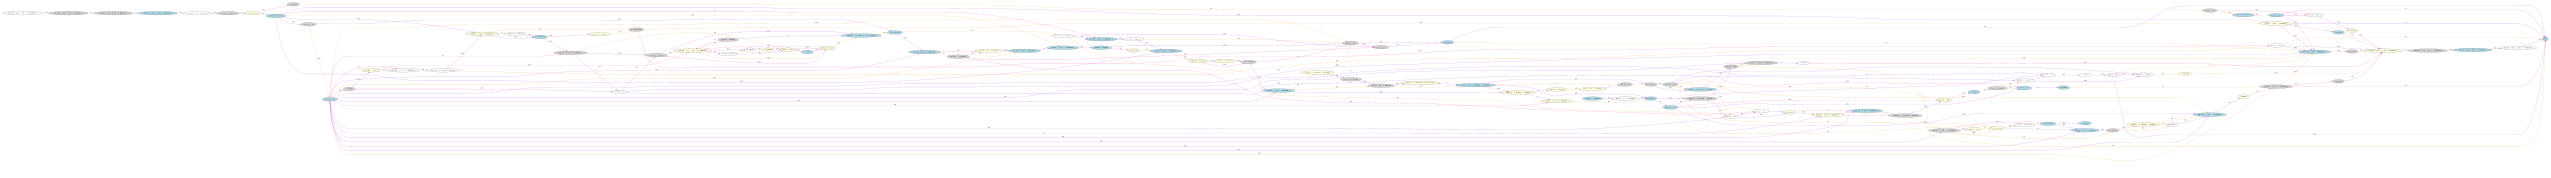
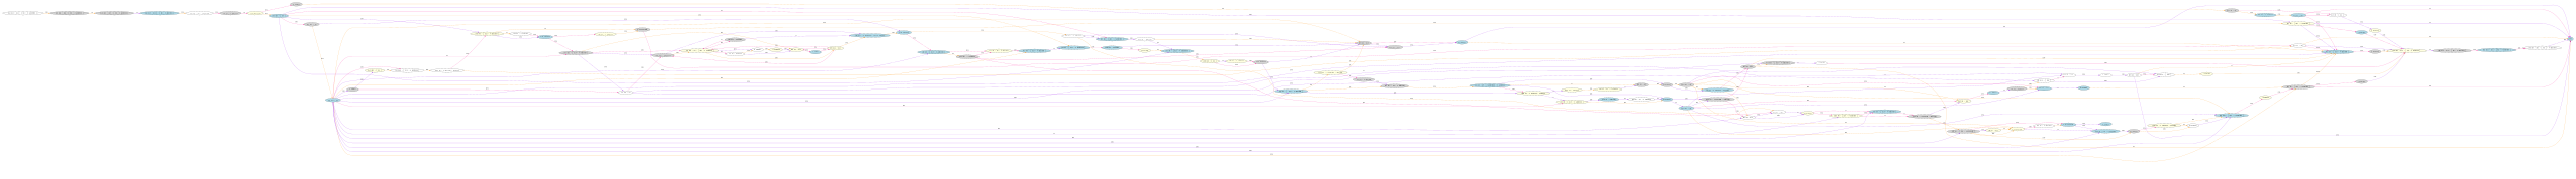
  digraph {
    fontname="Courier Prime"
    rankdir=LR
    node [fillcolor=lightblue fontname="Courier Prime" style=filled]
    edge [color=purple fontname="Courier Prime"]
    n1 [fillcolor=white label="stp x24 , x23 , [ sp , #- address ]!"]
    n2 [fillcolor=lightgrey label="stp x22 , x21 , [ sp , # address ]"]
    n3 [fillcolor=lightgrey label="stp x20 , x19 , [ sp , # address ]"]
    n4 [label="stp x29 , x30 , [ sp , # address ]"]
    n5 [fillcolor=white label="add x29 , sp , # address"]
    n6 [fillcolor=lightgrey label="tst w1 , # address"]
    n7 [fillcolor=lightyellow label="b.eq address"]
    n8 [label="ldr x23 , [ x0 ]"]
    n9 [fillcolor=lightgrey label="bl symbol"]
    n10 [fillcolor=lightgrey label="mov w51 , w1"]
    n11 [fillcolor=lightyellow label="ldrh w8 , [ x23 , # address ]"]
    n12 [fillcolor=lightyellow label="ldr x0 , [ x23 , # address ]"]
    n13 [label="ldr x8 , [ x23 , # address ]"]
    n14 [label="ldr x8 , [ x23 , # address ]"]
    n15 [label="ldr x8 , [ x23 , # address ]"]
    n16 [fillcolor=lightgrey label="mov x8 , x0"]
    n17 [label="mov x19 , x0"]
    n18 [label="b.ne address"]
    n19 [fillcolor=white label="cmp w8 , # address"]
    n20 [label="b.eq address"]
    n21 [fillcolor=lightgrey label="b.ne address"]
    n22 [label="str x0 , [ x19 , # address ]"]
    n23 [label=ret]
    n24 [label="b address"]
    n25 [fillcolor=white label="cbnz x8 , address"]
    n26 [fillcolor=lightyellow label="ldrb w8 , [ x8 ]"]
    n27 [label="cbnz x8 , address"]
    n28 [label="mov w9 , # address"]
    n29 [fillcolor=white label="str w9 , [ x8 ]"]
    n30 [fillcolor=lightgrey label="bl symbol"]
    n31 [fillcolor=white label="ldrb w8 , [ x19 , # address ]"]
    n32 [fillcolor=lightgrey label="ldr x22 , [ x19 , # address ]"]
    n33 [label="ldr w8 , [ x19 , # address ]"]
    n34 [fillcolor=lightgrey label="mov x0 , x19"]
    n35 [label="str w8 , [ x19 , # address ]"]
    n36 [label="ldr w8 , [ x19 , # address ]"]
    n37 [fillcolor=lightyellow label="ldr w0 , [ x19 , # address ]"]
    n38 [fillcolor=white label="mov x0 , x19"]
    n39 [fillcolor=lightgrey label="str xzr , [ x19 , # address ]"]
    n40 [fillcolor=lightyellow label="ldrb w8 , [ x19 , # address ]"]
    n41 [label="str x0 , [ x19 , # address ]"]
    n42 [fillcolor=lightgrey label="ldr w1 , [ x19 , # address ]"]
    n43 [label="add x0 , x19 , # address"]
    n44 [label="str w22 , [ x19 , # address ]"]
    n45 [fillcolor=lightgrey label="ldr x0 , [ x19 , # address ]"]
    n46 [fillcolor=white label="mov w21 , # address"]
    n47 [fillcolor=lightyellow label="str wzr , [ x0 ]"]
    n48 [fillcolor=white label="mov x20 , x0"]
    n49 [fillcolor=white label="tbnz w8 , # address , address"]
    n50 [fillcolor=lightgrey label="cbnz x22 , address"]
    n51 [fillcolor=lightyellow label="ldp x24 , x0 , [ x22 , # address ]"]
    n52 [fillcolor=lightyellow label="mov x0 , x22"]
    n53 [fillcolor=lightgrey label="mov w21 , # address"]
    n54 [fillcolor=lightyellow label="orr w8 , w8 , # address"]
    n55 [fillcolor=lightgrey label="mov w1 , w21"]
    n56 [label="bl symbol"]
    n57 [fillcolor=lightgrey label="b address"]
    n58 [fillcolor=lightyellow label="tbnz w8 , # address , address"]
    n59 [fillcolor=lightgrey label="lsr w9 , w8 , # address"]
    n60 [fillcolor=lightyellow label="tbnz w8 , # address , address"]
    n61 [label="bl symbol"]
    n62 [label="adrp x1 , address"]
    n63 [fillcolor=white label="mov w1 , w21"]
    n64 [fillcolor=lightyellow label="bl symbol"]
    n65 [fillcolor=white label="b address"]
    n66 [fillcolor=lightgrey label="tbnz w8 , # address , address"]
    n67 [fillcolor=lightyellow label="b.ne address"]
    n68 [fillcolor=lightyellow label="cmp w1 , w22"]
    n69 [fillcolor=lightgrey label="bl symbol"]
    n70 [label="b.ne address"]
    n71 [fillcolor=lightyellow label="b address"]
    n72 [fillcolor=lightgrey label="b address"]
    n73 [fillcolor=white label="ldr w19 , [ x20 ]"]
    n74 [fillcolor=white label="str w19 , [ x20 ]"]
    n75 [fillcolor=white label="mov x0 , xzr"]
    n76 [fillcolor=lightyellow label="ldp x29 , x30 , [ sp , # address ]"]
    n77 [fillcolor=lightgrey label="ldp x20 , x19 , [ sp , # address ]"]
    n78 [fillcolor=lightyellow label="cmp w8 , # address"]
    n79 [label="mov x0 , xzr"]
    n80 [fillcolor=lightyellow label="b address"]
    n81 [label="ldp x22 , x21 , [ sp , # address ]"]
    n82 [label="cmp w21 , # address , lsl # address"]
    n83 [fillcolor=white label="cbz x0 , address"]
    n84 [fillcolor=white label="bl symbol"]
    n85 [fillcolor=lightyellow label="mov x22 , x24"]
    n86 [fillcolor=lightgrey label="cbz x24 , address"]
    n87 [label="bl symbol"]
    n88 [fillcolor=white label="ldp x24 , x23 , [ sp ] , # address"]
    n89 [fillcolor=white label="mov w0 , w22"]
    n90 [fillcolor=lightyellow label="b address"]
    n91 [fillcolor=lightyellow label="b address"]
    n92 [fillcolor=lightyellow label="cmp w8 , # address"]
    n93 [fillcolor=lightgrey label="b.eq address"]
    n94 [fillcolor=lightyellow label="b address"]
    n95 [fillcolor=lightgrey label="mov w2 , # address"]
-   n96 [fillcolor=lightyellow label="movk w2 , # address , lsl # address"]
    n97 [label="bfi w2 , w9 , # address , # address"]
    n98 [fillcolor=lightyellow label="adrp x0 , address"]
    n99 [fillcolor=lightgrey label="mov w1 , w2"]
    n100 [fillcolor=lightgrey label="bl symbol"]
    n101 [label="mov w22 , w0"]
    n102 [fillcolor=lightgrey label="tbnz w0 , # address , address"]
    n103 [fillcolor=lightgrey label="mov w22 , w0"]
    n104 [label="tbz w0 , # address , address"]
    n105 [fillcolor=lightyellow label="add x0 , x0 , # address"]
    n106 [fillcolor=white label="add x1 , x1 , # address"]
    n107 [fillcolor=lightyellow label="mov w0 , w22"]
    n108 [label="mov w0 , w22"]
    n109 [fillcolor=lightgrey label="mov x0 , xzr"]
    n110 [label="bl symbol"]
    n111 [fillcolor=white label="cmn w1 , # address"]
    n112 [label="bl symbol"]
    n113 [fillcolor=white label="bl symbol"]
    n114 [fillcolor=lightyellow label="tbnz w0 , # address , address"]
    n115 [fillcolor=white label="bl symbol"]
    n116 [label="bl symbol"]
    n117 [fillcolor=lightgrey label="cbz w0 , address"]
    n118 [fillcolor=white label="mov x0 , xzr"]
    n1 -> n2 [color=darkorange label=CFG]
    n2 -> n3 [color=darkorange label=CFG]
    n3 -> n4 [label=CFG]
    n4 -> n5 [color=darkorange label=CFG]
    n5 -> n6 [color=deeppink label=CFG]
    n6 -> n7 [color=deeppink label=CFG]
    n7 -> n8 [color=darkorange label=CFG]
    n7 -> n9 [color=deeppink label=CFG]
    n8 -> n10 [color=deeppink label=CFG]
    n8 -> n11 [label=DFG]
    n8 -> n12 [label=DFG]
    n8 -> n13 [color=deeppink label=DFG]
    n8 -> n14 [label=DFG]
    n8 -> n15 [color=darkorange label=DFG]
    n9 -> n16 [color=darkorange label=DFG]
    n10 -> n17 [color=darkorange label=CFG]
    n10 -> n18 [label=DFG]
    n11 -> n19 [color=darkorange label=CFG]
    n11 -> n20 [label=DFG]
    n11 -> n21 [color=darkorange label=DFG]
    n12 -> n22 [label=DFG]
    n12 -> n23 [label=DFG]
    n12 -> n24 [color=deeppink label=CFG]
    n13 -> n25 [label=DFG]
    n14 -> n26 [color=darkorange label=DFG]
    n15 -> n27 [color=deeppink label=DFG]
    n16 -> n28 [color=darkorange label=CFG]
    n16 -> n29 [color=deeppink label=DFG]
    n17 -> n22 [label=DFG]
    n17 -> n30 [label=CFG]
    n17 -> n31 [color=deeppink label=DFG]
    n17 -> n32 [color=deeppink label=DFG]
    n17 -> n33 [label=DFG]
    n17 -> n34 [color=darkorange label=DFG]
    n17 -> n35 [color=darkorange label=CFG]
    n17 -> n36 [label=DFG]
    n17 -> n37 [color=deeppink label=DFG]
    n17 -> n38 [label=DFG]
    n17 -> n39 [label=DFG]
    n17 -> n40 [label=DFG]
    n17 -> n41 [label=DFG]
    n17 -> n42 [label=DFG]
    n17 -> n43 [label=DFG]
    n17 -> n44 [label=DFG]
    n17 -> n45 [color=darkorange label=DFG]
    n18 -> n33 [color=deeppink label=CFG]
    n18 -> n46 [color=darkorange label=CFG]
    n19 -> n20 [color=deeppink label=CFG]
    n20 -> n32 [color=deeppink label=CFG]
    n20 -> n78 [color=deeppink label=CFG]
    n21 -> n12 [color=darkorange label=CFG]
    n21 -> n75 [color=deeppink label=CFG]
    n22 -> n57 [color=deeppink label=CFG]
    n24 -> n76 [color=deeppink label=CFG]
    n25 -> n14 [label=CFG]
    n25 -> n34 [color=darkorange label=CFG]
    n26 -> n92 [label=CFG]
    n26 -> n93 [color=deeppink label=DFG]
    n27 -> n34 [label=CFG]
    n27 -> n94 [color=deeppink label=CFG]
    n28 -> n79 [color=darkorange label=CFG]
    n29 -> n80 [label=CFG]
    n30 -> n47 [label=DFG]
    n30 -> n48 [color=deeppink label=DFG]
    n31 -> n49 [color=darkorange label=DFG]
    n32 -> n48 [label=CFG]
    n32 -> n50 [label=DFG]
-   n47 -> n51 [color=deeppink label=DFG]
+   n32 -> n51 [color=deeppink label=DFG]
    n32 -> n52 [color=darkorange label=DFG]
    n33 -> n53 [color=darkorange label=CFG]
    n33 -> n54 [color=deeppink label=DFG]
    n34 -> n55 [label=CFG]
    n34 -> n56 [color=deeppink label=DFG]
    n35 -> n15 [label=CFG]
    n36 -> n58 [color=darkorange label=DFG]
    n36 -> n59 [color=darkorange label=DFG]
    n36 -> n60 [label=DFG]
    n37 -> n61 [color=darkorange label=DFG]
+   n37 -> n62 [label=CFG]
    n38 -> n63 [label=CFG]
    n38 -> n64 [label=DFG]
    n39 -> n65 [label=CFG]
    n40 -> n41 [color=deeppink label=CFG]
    n40 -> n66 [color=deeppink label=DFG]
    n41 -> n66 [color=deeppink label=CFG]
    n42 -> n67 [color=darkorange label=DFG]
    n42 -> n68 [label=CFG]
    n42 -> n69 [color=darkorange label=DFG]
    n42 -> n70 [color=deeppink label=DFG]
    n43 -> n69 [label=DFG]
    n44 -> n71 [color=deeppink label=CFG]
    n45 -> n22 [color=darkorange label=DFG]
    n45 -> n23 [color=deeppink label=DFG]
    n45 -> n72 [color=deeppink label=CFG]
    n46 -> n13 [label=CFG]
    n46 -> n55 [label=DFG]
    n46 -> n63 [color=darkorange label=DFG]
    n47 -> n31 [color=darkorange label=CFG]
    n48 -> n50 [color=deeppink label=CFG]
    n48 -> n73 [label=DFG]
    n48 -> n74 [label=DFG]
    n49 -> n11 [color=deeppink label=CFG]
    n49 -> n75 [color=darkorange label=CFG]
    n50 -> n51 [color=darkorange label=CFG]
    n50 -> n82 [label=CFG]
    n51 -> n83 [color=deeppink label=DFG]
    n51 -> n84 [label=DFG]
    n51 -> n85 [color=darkorange label=DFG]
    n51 -> n86 [color=deeppink label=DFG]
    n52 -> n87 [color=deeppink label=DFG]
    n53 -> n54 [color=deeppink label=CFG]
    n53 -> n55 [color=deeppink label=DFG]
    n53 -> n63 [color=deeppink label=DFG]
    n54 -> n35 [color=deeppink label=DFG]
    n55 -> n56 [label=DFG]
    n56 -> n22 [color=darkorange label=DFG]
    n56 -> n23 [label=DFG]
    n57 -> n76 [color=darkorange label=CFG]
    n58 -> n34 [color=darkorange label=CFG]
    n58 -> n95 [color=deeppink label=CFG]
-   n59 -> n96 [label=CFG]
    n59 -> n97 [color=darkorange label=DFG]
    n60 -> n37 [label=CFG]
    n60 -> n98 [label=CFG]
    n61 -> n101 [label=DFG]
    n61 -> n102 [label=DFG]
    n62 -> n106 [label=CFG]
    n63 -> n64 [label=DFG]
    n64 -> n40 [color=deeppink label=CFG]
    n64 -> n41 [color=deeppink label=DFG]
    n65 -> n76 [color=deeppink label=CFG]
    n66 -> n42 [color=darkorange label=CFG]
    n66 -> n107 [label=CFG]
    n67 -> n43 [label=CFG]
    n67 -> n111 [color=deeppink label=CFG]
    n68 -> n67 [color=darkorange label=CFG]
    n69 -> n114 [color=deeppink label=DFG]
    n69 -> n115 [color=darkorange label=DFG]
    n70 -> n43 [label=CFG]
    n70 -> n116 [label=CFG]
    n71 -> n45 [color=deeppink label=CFG]
    n72 -> n76 [label=CFG]
    n73 -> n74 [label=DFG]
    n73 -> n89 [color=deeppink label=CFG]
    n74 -> n90 [color=darkorange label=CFG]
    n75 -> n22 [color=deeppink label=DFG]
    n75 -> n23 [color=darkorange label=DFG]
    n75 -> n76 [label=CFG]
    n76 -> n77 [label=CFG]
    n77 -> n81 [color=deeppink label=CFG]
    n78 -> n21 [color=darkorange label=CFG]
    n79 -> n22 [color=deeppink label=DFG]
    n79 -> n23 [color=deeppink label=DFG]
    n79 -> n29 [color=deeppink label=CFG]
    n80 -> n76 [label=CFG]
    n81 -> n88 [color=deeppink label=CFG]
    n82 -> n18 [color=darkorange label=CFG]
    n83 -> n52 [label=CFG]
    n83 -> n84 [color=darkorange label=CFG]
    n84 -> n91 [color=darkorange label=CFG]
    n85 -> n50 [color=deeppink label=DFG]
    n85 -> n51 [color=deeppink label=DFG]
    n85 -> n52 [color=deeppink label=DFG]
    n85 -> n82 [color=darkorange label=CFG]
    n86 -> n51 [color=deeppink label=CFG]
    n86 -> n82 [label=CFG]
    n87 -> n85 [color=deeppink label=CFG]
    n88 -> n23 [label=CFG]
    n89 -> n113 [label=DFG]
    n90 -> n76 [color=darkorange label=CFG]
    n91 -> n52 [label=CFG]
    n92 -> n93 [color=deeppink label=CFG]
    n93 -> n34 [label=CFG]
    n93 -> n36 [label=CFG]
    n94 -> n14 [color=darkorange label=CFG]
    n95 -> n59 [label=CFG]
-   n96 -> n97 [label=CFG]
    n97 -> n60 [color=deeppink label=CFG]
    n97 -> n61 [label=DFG]
    n97 -> n99 [color=darkorange label=DFG]
    n97 -> n100 [label=DFG]
    n98 -> n105 [color=darkorange label=CFG]
    n99 -> n100 [color=darkorange label=DFG]
    n100 -> n103 [color=darkorange label=DFG]
    n100 -> n104 [label=DFG]
    n101 -> n44 [label=DFG]
    n101 -> n67 [color=darkorange label=DFG]
    n101 -> n89 [label=DFG]
    n101 -> n102 [label=CFG]
    n101 -> n107 [color=deeppink label=DFG]
    n101 -> n108 [label=DFG]
    n102 -> n38 [color=deeppink label=CFG]
    n102 -> n109 [color=deeppink label=CFG]
    n103 -> n44 [color=darkorange label=DFG]
    n103 -> n67 [color=darkorange label=DFG]
    n103 -> n89 [label=DFG]
    n103 -> n104 [color=darkorange label=CFG]
    n103 -> n107 [color=darkorange label=DFG]
    n103 -> n108 [color=deeppink label=DFG]
    n104 -> n38 [color=darkorange label=CFG]
    n104 -> n109 [color=deeppink label=CFG]
    n105 -> n99 [label=CFG]
    n106 -> n61 [label=CFG]
    n107 -> n110 [color=deeppink label=DFG]
    n108 -> n112 [label=DFG]
    n109 -> n22 [color=darkorange label=DFG]
    n109 -> n23 [color=darkorange label=DFG]
    n109 -> n39 [color=darkorange label=CFG]
    n110 -> n117 [label=DFG]
    n111 -> n70 [color=darkorange label=CFG]
    n112 -> n45 [color=darkorange label=CFG]
    n113 -> n118 [label=CFG]
    n114 -> n44 [color=darkorange label=CFG]
    n114 -> n115 [color=darkorange label=CFG]
    n115 -> n44 [label=CFG]
    n117 -> n73 [color=darkorange label=CFG]
    n117 -> n108 [color=darkorange label=CFG]
    n118 -> n22 [color=darkorange label=DFG]
    n118 -> n23 [label=DFG]
    n118 -> n74 [color=deeppink label=CFG]
  }
